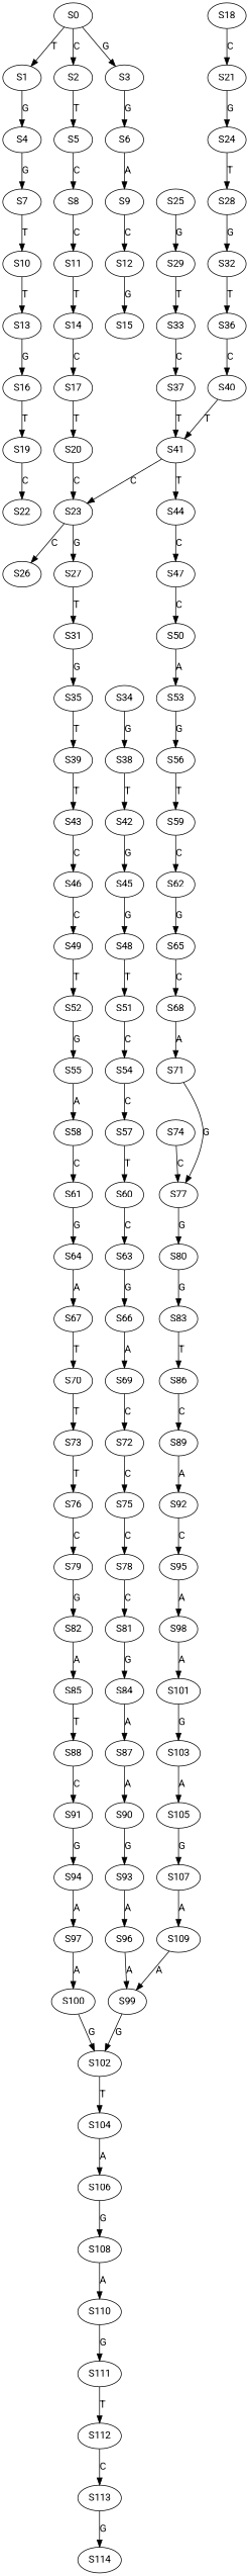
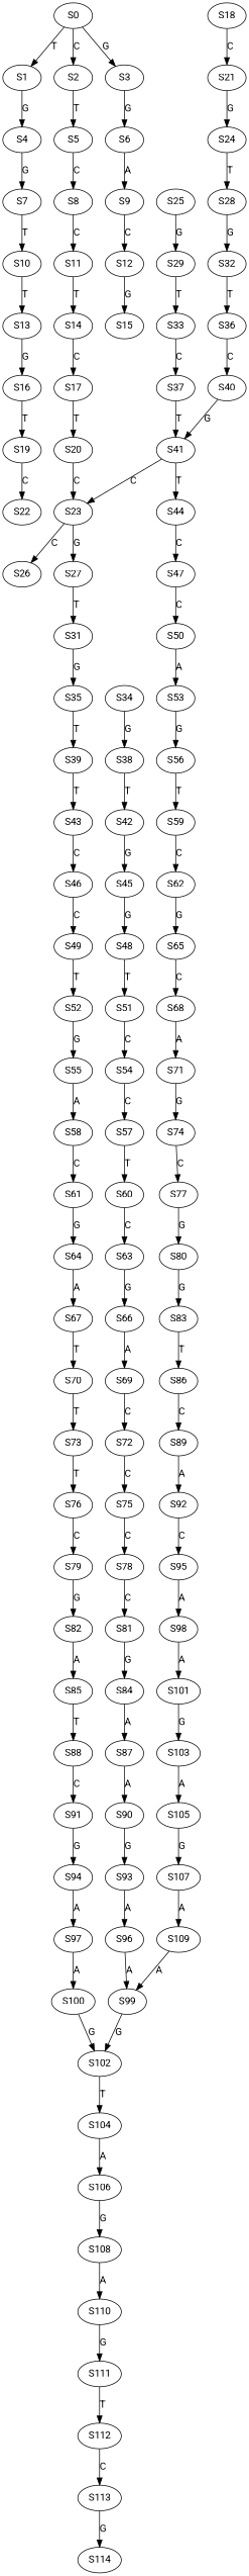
  strict digraph {
    fontname=Roboto
    node [fontname=Roboto]
    edge [fontname=Roboto]
    S0
    S1
    S2
    S3
    S4
    S5
    S6
    S7
    S8
    S9
    S10
    S11
    S12
    S13
    S14
    S15
    S16
    S17
    S19
    S20
    S18
    S21
    S22
    S23
    S24
    S26
    S27
    S28
    S25
    S29
    S31
    S32
    S33
    S35
    S36
    S37
    S34
    S38
    S39
    S40
    S41
    S42
    S43
    S44
    S45
    S46
    S47
    S48
    S49
    S50
    S51
    S52
    S53
    S54
    S55
    S56
    S57
    S58
    S59
    S60
    S61
    S62
    S63
    S64
    S65
    S66
    S67
    S68
    S69
    S70
    S71
    S72
    S73
    S74
    S75
    S76
    S77
    S78
    S79
    S80
    S81
    S82
    S83
    S84
    S85
    S86
    S87
    S88
    S89
    S90
    S91
    S92
    S93
    S94
    S95
    S96
    S97
    S98
    S99
    S100
    S101
    S102
    S103
    S104
    S105
    S106
    S107
    S108
    S109
    S110
    S111
    S112
    S113
    S114
    S0 -> S1 [label=T]
    S0 -> S2 [label=C]
    S0 -> S3 [label=G]
    S1 -> S4 [label=G]
    S2 -> S5 [label=T]
    S3 -> S6 [label=G]
    S4 -> S7 [label=G]
    S5 -> S8 [label=C]
    S6 -> S9 [label=A]
    S7 -> S10 [label=T]
    S8 -> S11 [label=C]
    S9 -> S12 [label=C]
    S10 -> S13 [label=T]
    S11 -> S14 [label=T]
    S12 -> S15 [label=G]
    S13 -> S16 [label=G]
    S14 -> S17 [label=C]
    S16 -> S19 [label=T]
    S17 -> S20 [label=T]
    S19 -> S22 [label=C]
    S20 -> S23 [label=C]
    S18 -> S21 [label=C]
    S21 -> S24 [label=G]
    S23 -> S26 [label=C]
    S23 -> S27 [label=G]
    S24 -> S28 [label=T]
    S27 -> S31 [label=T]
    S28 -> S32 [label=G]
    S25 -> S29 [label=G]
    S29 -> S33 [label=T]
    S31 -> S35 [label=G]
    S32 -> S36 [label=T]
    S33 -> S37 [label=C]
    S35 -> S39 [label=T]
    S36 -> S40 [label=C]
    S37 -> S41 [label=T]
    S34 -> S38 [label=G]
    S38 -> S42 [label=T]
    S39 -> S43 [label=T]
-   S40 -> S41 [label=T]
+   S40 -> S41 [label=G]
    S41 -> S23 [label=C]
    S41 -> S44 [label=T]
    S42 -> S45 [label=G]
    S43 -> S46 [label=C]
    S44 -> S47 [label=C]
    S45 -> S48 [label=G]
    S46 -> S49 [label=C]
    S47 -> S50 [label=C]
    S48 -> S51 [label=T]
    S49 -> S52 [label=T]
    S50 -> S53 [label=A]
    S51 -> S54 [label=C]
    S52 -> S55 [label=G]
    S53 -> S56 [label=G]
    S54 -> S57 [label=C]
    S55 -> S58 [label=A]
    S56 -> S59 [label=T]
    S57 -> S60 [label=T]
    S58 -> S61 [label=C]
    S59 -> S62 [label=C]
    S60 -> S63 [label=C]
    S61 -> S64 [label=G]
    S62 -> S65 [label=G]
    S63 -> S66 [label=G]
    S64 -> S67 [label=A]
    S65 -> S68 [label=C]
    S66 -> S69 [label=A]
    S67 -> S70 [label=T]
    S68 -> S71 [label=A]
    S69 -> S72 [label=C]
    S70 -> S73 [label=T]
-   S71 -> S77 [label=G]
+   S71 -> S74 [label=G]
    S72 -> S75 [label=C]
    S73 -> S76 [label=T]
    S74 -> S77 [label=C]
    S75 -> S78 [label=C]
    S76 -> S79 [label=C]
    S77 -> S80 [label=G]
    S78 -> S81 [label=C]
    S79 -> S82 [label=G]
    S80 -> S83 [label=G]
    S81 -> S84 [label=G]
    S82 -> S85 [label=A]
    S83 -> S86 [label=T]
    S84 -> S87 [label=A]
    S85 -> S88 [label=T]
    S86 -> S89 [label=C]
    S87 -> S90 [label=A]
    S88 -> S91 [label=C]
    S89 -> S92 [label=A]
    S90 -> S93 [label=G]
    S91 -> S94 [label=G]
    S92 -> S95 [label=C]
    S93 -> S96 [label=A]
    S94 -> S97 [label=A]
    S95 -> S98 [label=A]
    S96 -> S99 [label=A]
    S97 -> S100 [label=A]
    S98 -> S101 [label=A]
    S99 -> S102 [label=G]
    S100 -> S102 [label=G]
    S101 -> S103 [label=G]
    S102 -> S104 [label=T]
    S103 -> S105 [label=A]
    S104 -> S106 [label=A]
    S105 -> S107 [label=G]
    S106 -> S108 [label=G]
    S107 -> S109 [label=A]
    S108 -> S110 [label=A]
    S109 -> S99 [label=A]
    S110 -> S111 [label=G]
    S111 -> S112 [label=T]
    S112 -> S113 [label=C]
    S113 -> S114 [label=G]
  }
